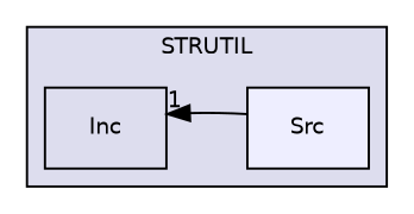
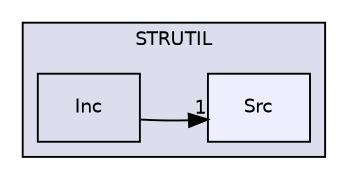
  digraph {
    compound=true
    rankdir=LR
    node [fontname=Helvetica fontsize=10 shape=box]
    n1 [label=Inc]
    n2 [fillcolor="#eeeeff" label=Src pencolor=black style=filled]
    subgraph cluster_1 {
      bgcolor="#ddddee"
      fontname=Helvetica
      fontsize=10
      label=STRUTIL
      pencolor=black
      n1
      n2
    }
-   n2 -> n1 [headlabel=1 labeldistance=1.5 labelfontname=Helvetica labelfontsize=10]
+   n1 -> n2 [headlabel=1 labeldistance=1.5 labelfontname=Helvetica labelfontsize=10]
  }
